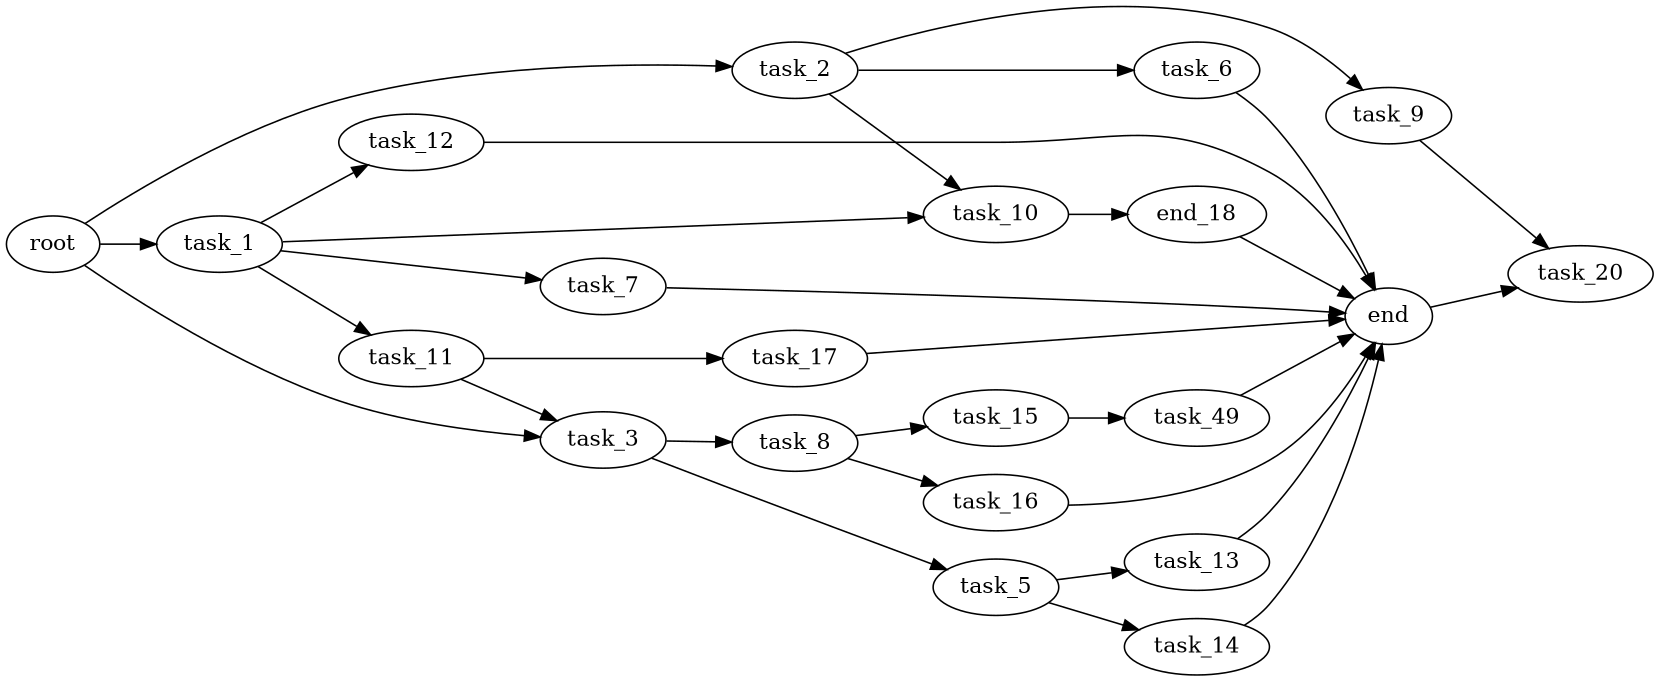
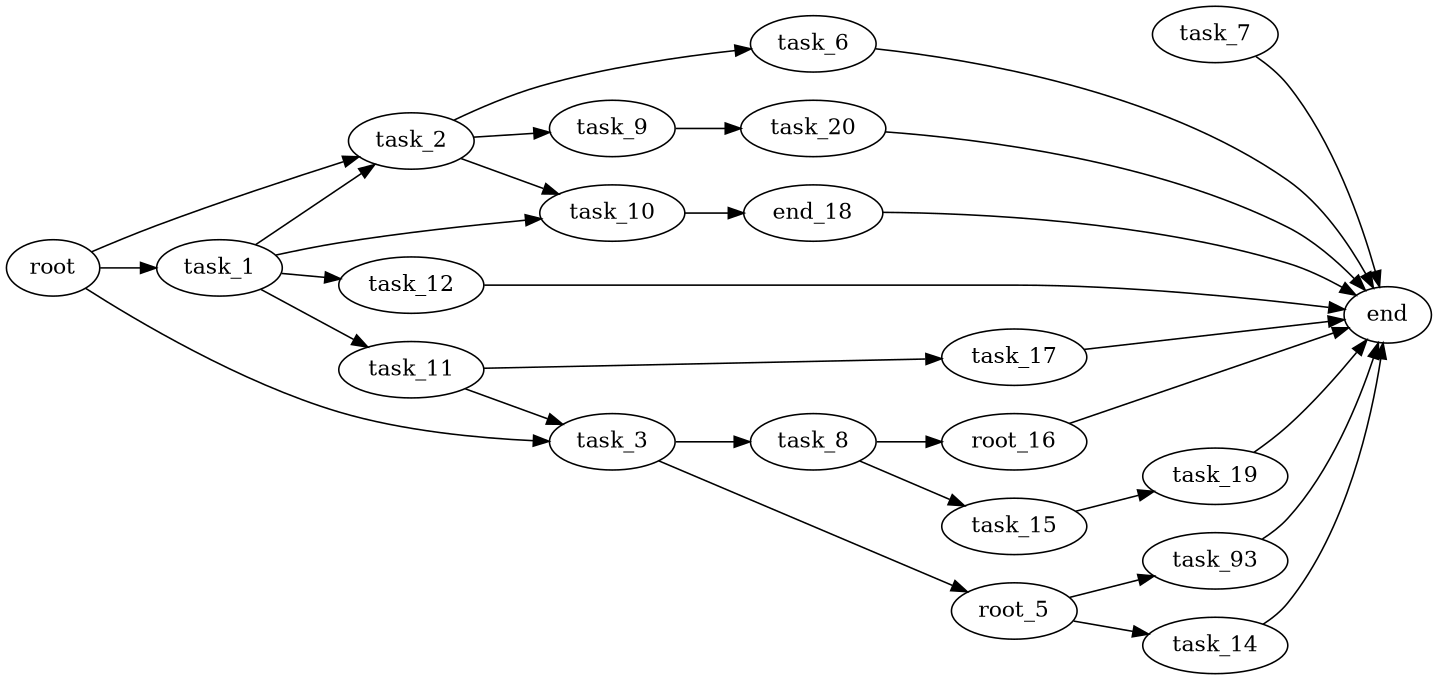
  digraph {
    rankdir=LR
    root
    task_1
    task_2
    task_3
    task_7
    task_10
    task_11
    task_12
    task_6
    task_9
-   task_5
+   task_5 [label=root_5]
    task_8
    end
    n14 [label=end_18]
    task_17
    task_20
-   task_13
+   task_13 [label=task_93]
    task_14
    task_15
-   task_16
-   task_19 [label=task_49]
+   task_16 [label=root_16]
+   task_19
    root -> task_1
    root -> task_2
    root -> task_3
-   task_1 -> task_7
+   task_1 -> task_2
    task_1 -> task_10
    task_1 -> task_11
    task_1 -> task_12
    task_2 -> task_10
    task_2 -> task_6
    task_2 -> task_9
    task_3 -> task_5
    task_3 -> task_8
    task_7 -> end
    task_10 -> n14
    task_11 -> task_3
    task_11 -> task_17
    task_12 -> end
    task_6 -> end
    task_9 -> task_20
    task_5 -> task_13
    task_5 -> task_14
    task_8 -> task_15
    task_8 -> task_16
    n14 -> end
    task_17 -> end
-   end -> task_20
+   task_20 -> end
    task_13 -> end
    task_14 -> end
    task_15 -> task_19
    task_16 -> end
    task_19 -> end
  }
